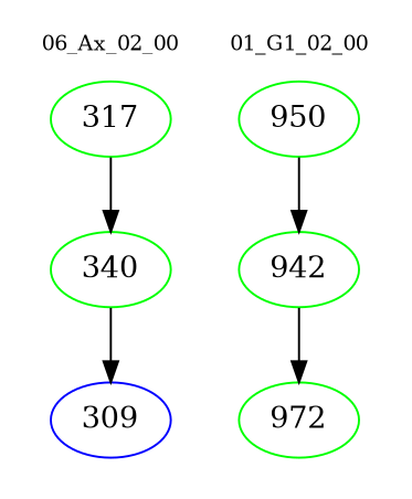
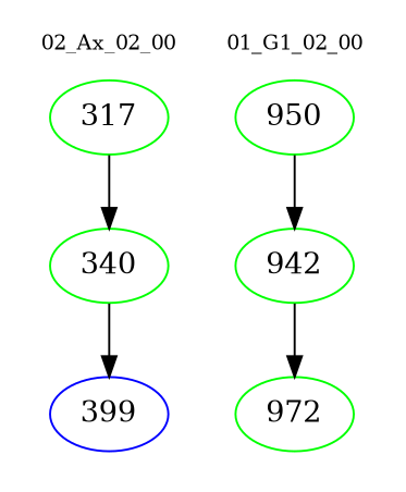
  digraph {
    node [color=green]
    edge [color=black]
    n1 [label=317]
    n2 [label=340]
-   n3 [color=blue label=309]
+   n3 [color=blue label=399]
    n4 [label=950]
    n5 [label=942]
    n6 [label=972]
    subgraph cluster_1 {
      color=white
      fontsize=10
-     label="06_Ax_02_00"
+     label="02_Ax_02_00"
      n1
      n2
      n3
    }
    subgraph cluster_2 {
      color=white
      fontsize=10
      label="01_G1_02_00"
      n4
      n5
      n6
    }
    n1 -> n2
    n2 -> n3
    n4 -> n5
    n5 -> n6
  }
